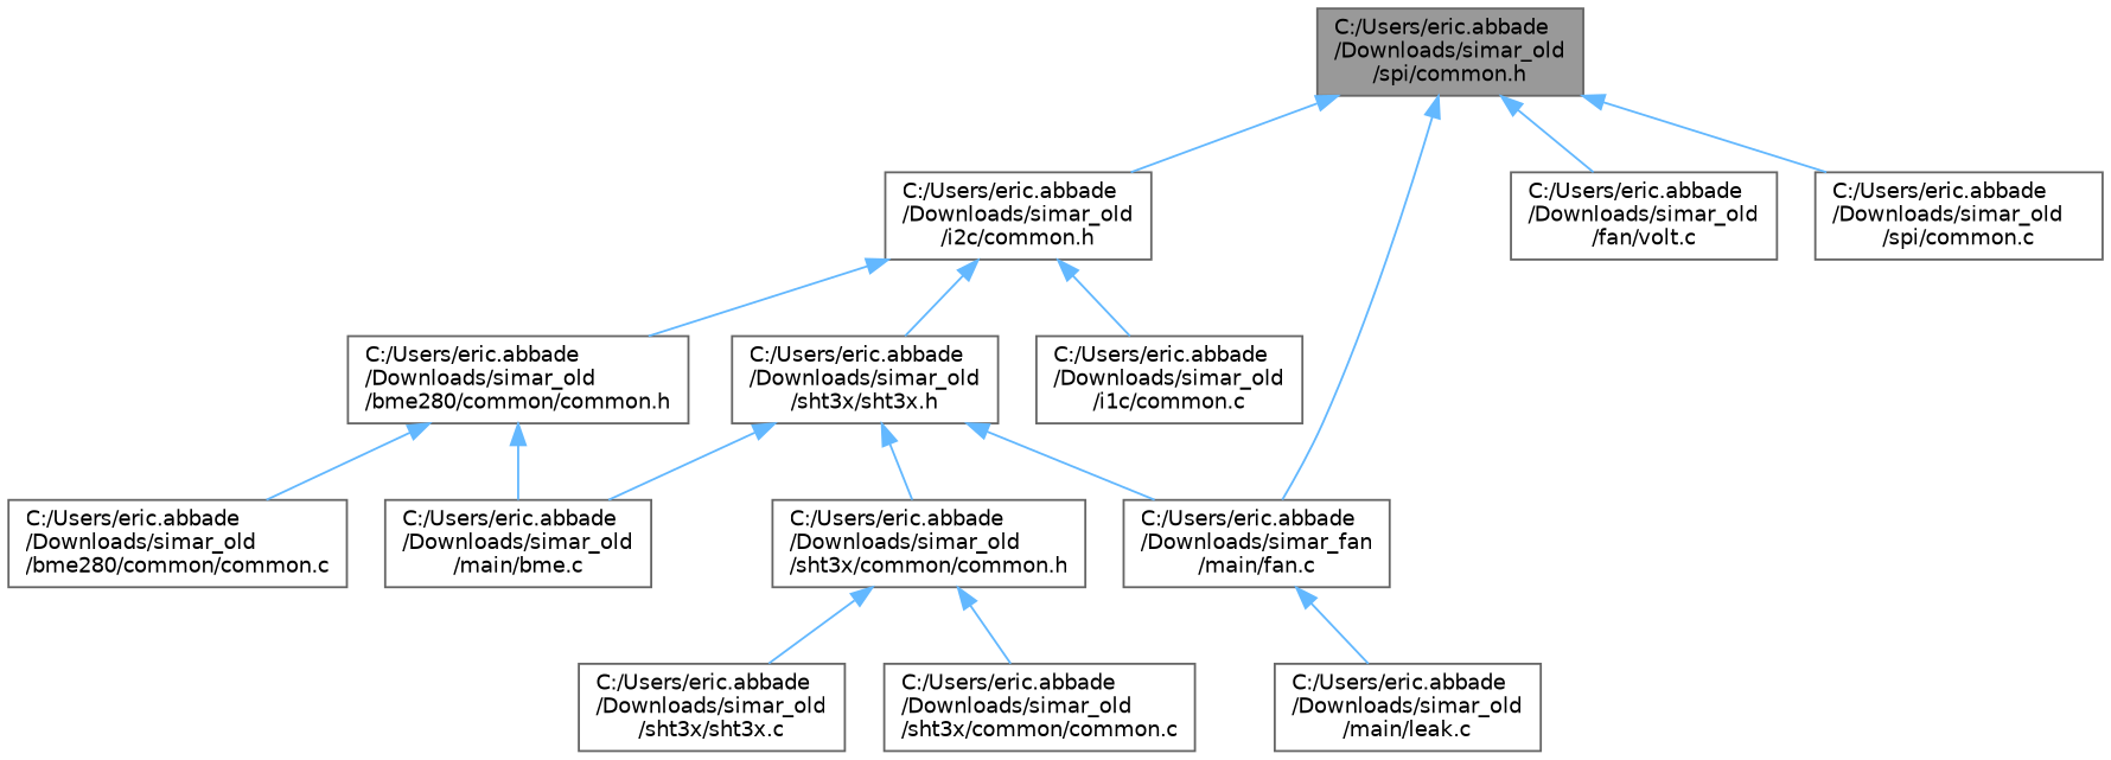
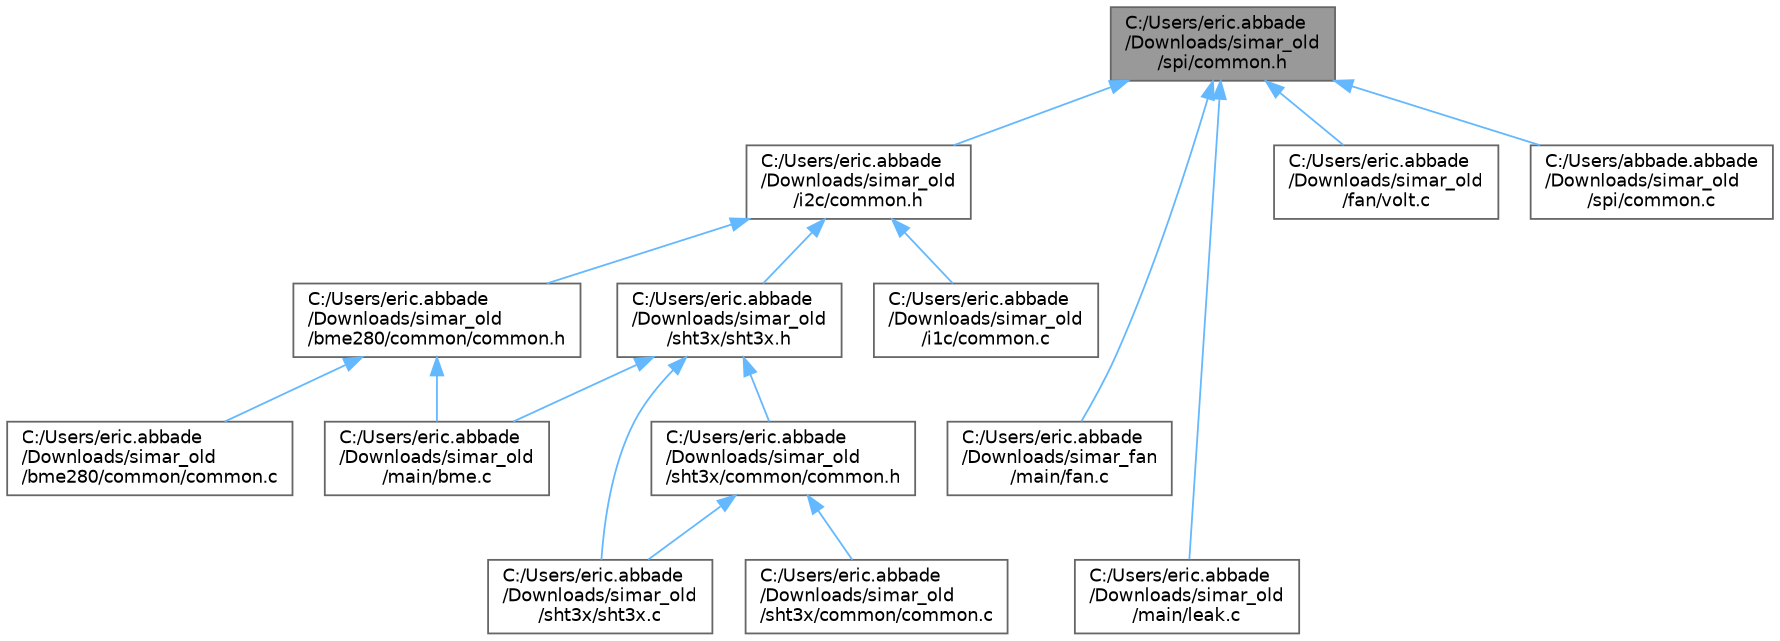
  digraph {
    node [color=grey40 fillcolor=white fontname=Helvetica fontsize=10 shape=box style=filled]
    edge [color=steelblue1 dir=back fontname=Helvetica fontsize=10 labelfontname=Helvetica labelfontsize=10 style=solid]
    n1 [color=gray40 fillcolor=grey60 fontcolor=black height=0.2 label="C:/Users/eric.abbade\l/Downloads/simar_old\l/spi/common.h" width=0.4]
    n2 [height=0.2 label="C:/Users/eric.abbade\l/Downloads/simar_old\l/i2c/common.h" width=0.4]
    n3 [height=0.2 label="C:/Users/eric.abbade\l/Downloads/simar_fan\l/main/fan.c" width=0.4]
    n4 [height=0.2 label="C:/Users/eric.abbade\l/Downloads/simar_old\l/main/leak.c" width=0.4]
    n5 [height=0.2 label="C:/Users/eric.abbade\l/Downloads/simar_old\l/fan/volt.c" width=0.4]
-   n6 [height=0.2 label="C:/Users/eric.abbade\l/Downloads/simar_old\l/spi/common.c" width=0.4]
+   n6 [height=0.2 label="C:/Users/abbade.abbade\l/Downloads/simar_old\l/spi/common.c" width=0.4]
    n7 [height=0.2 label="C:/Users/eric.abbade\l/Downloads/simar_old\l/bme280/common/common.h" width=0.4]
    n8 [height=0.2 label="C:/Users/eric.abbade\l/Downloads/simar_old\l/i1c/common.c" width=0.4]
    n9 [height=0.2 label="C:/Users/eric.abbade\l/Downloads/simar_old\l/sht3x/sht3x.h" width=0.4]
    n10 [height=0.2 label="C:/Users/eric.abbade\l/Downloads/simar_old\l/bme280/common/common.c" width=0.4]
    n11 [height=0.2 label="C:/Users/eric.abbade\l/Downloads/simar_old\l/main/bme.c" width=0.4]
    n12 [height=0.2 label="C:/Users/eric.abbade\l/Downloads/simar_old\l/sht3x/common/common.h" width=0.4]
    n13 [height=0.2 label="C:/Users/eric.abbade\l/Downloads/simar_old\l/sht3x/sht3x.c" width=0.4]
    n14 [height=0.2 label="C:/Users/eric.abbade\l/Downloads/simar_old\l/sht3x/common/common.c" width=0.4]
    n1 -> n2
    n1 -> n3
-   n3 -> n4
+   n1 -> n4
    n1 -> n5
    n1 -> n6
    n2 -> n7
    n2 -> n8
    n2 -> n9
    n7 -> n10
    n7 -> n11
    n9 -> n11
    n9 -> n12
-   n9 -> n3
+   n9 -> n13
    n12 -> n13
    n12 -> n14
  }
